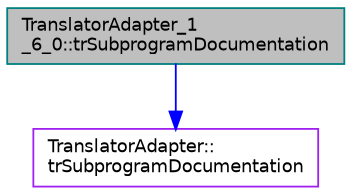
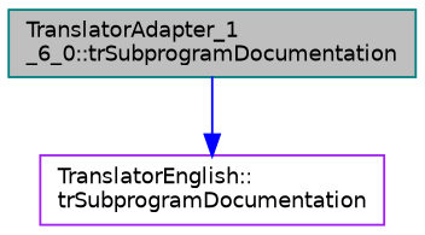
  digraph {
    rankdir=TB
    node [fontname=Helvetica fontsize=10 shape=record style=filled]
    n1 [color=teal fillcolor=grey75 fontcolor=black height=0.2 label="TranslatorAdapter_1\l_6_0::trSubprogramDocumentation" width=0.4]
-   n2 [color=purple fillcolor=white height=0.2 label="TranslatorAdapter::\ltrSubprogramDocumentation" width=0.4]
+   n2 [color=purple fillcolor=white height=0.2 label="TranslatorEnglish::\ltrSubprogramDocumentation" width=0.4]
    n1 -> n2 [color=blue fontname=Helvetica fontsize=10 labelfontname=Helvetica labelfontsize=10 style=solid]
  }
